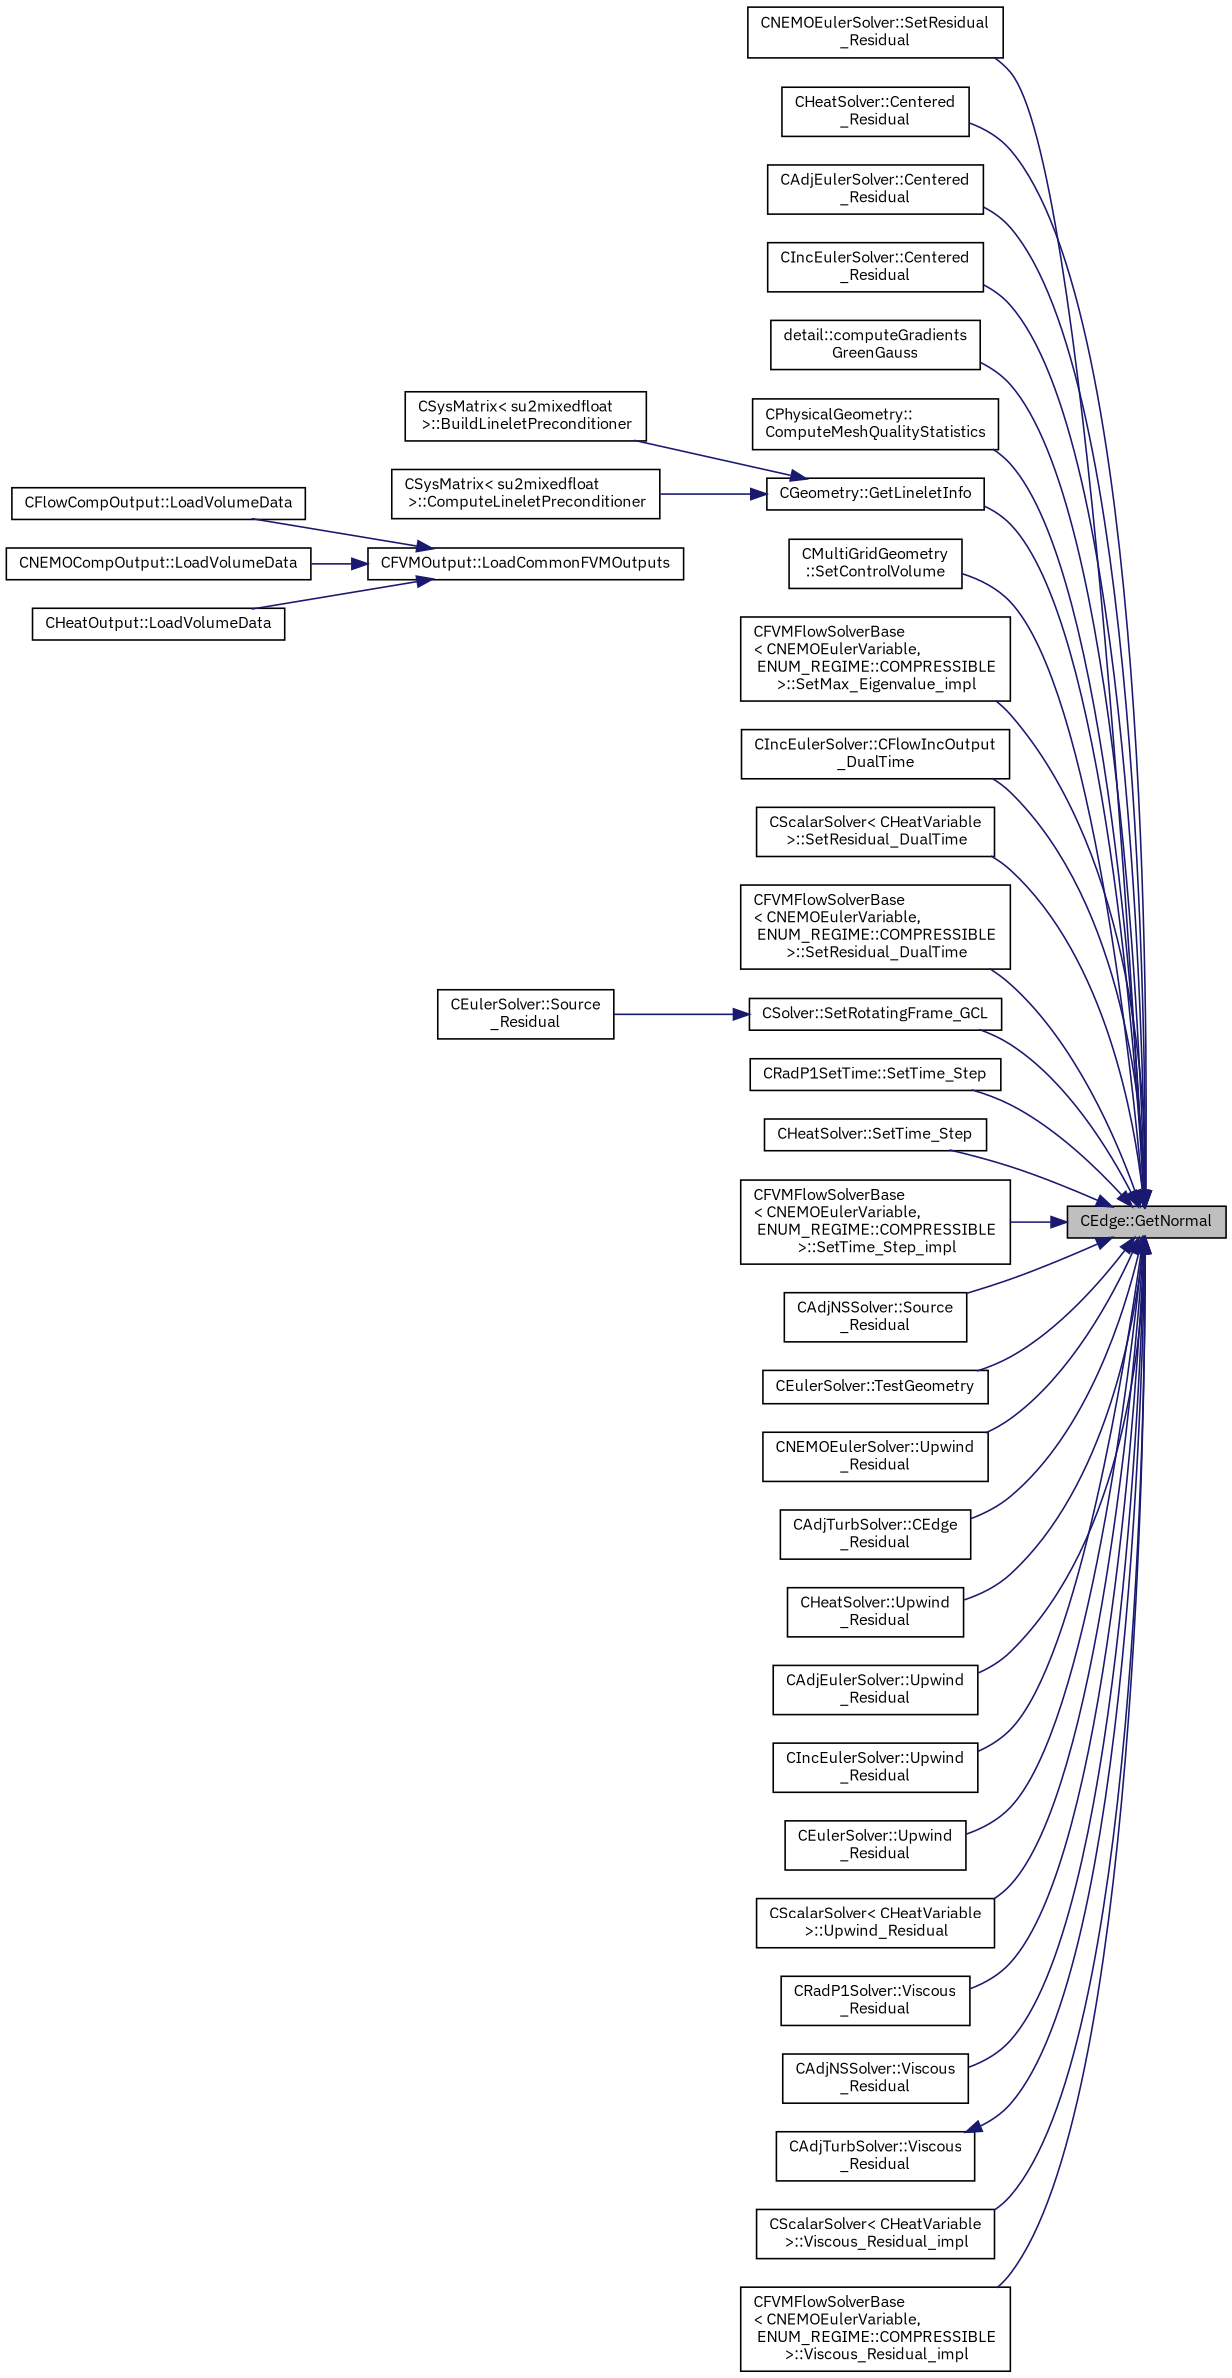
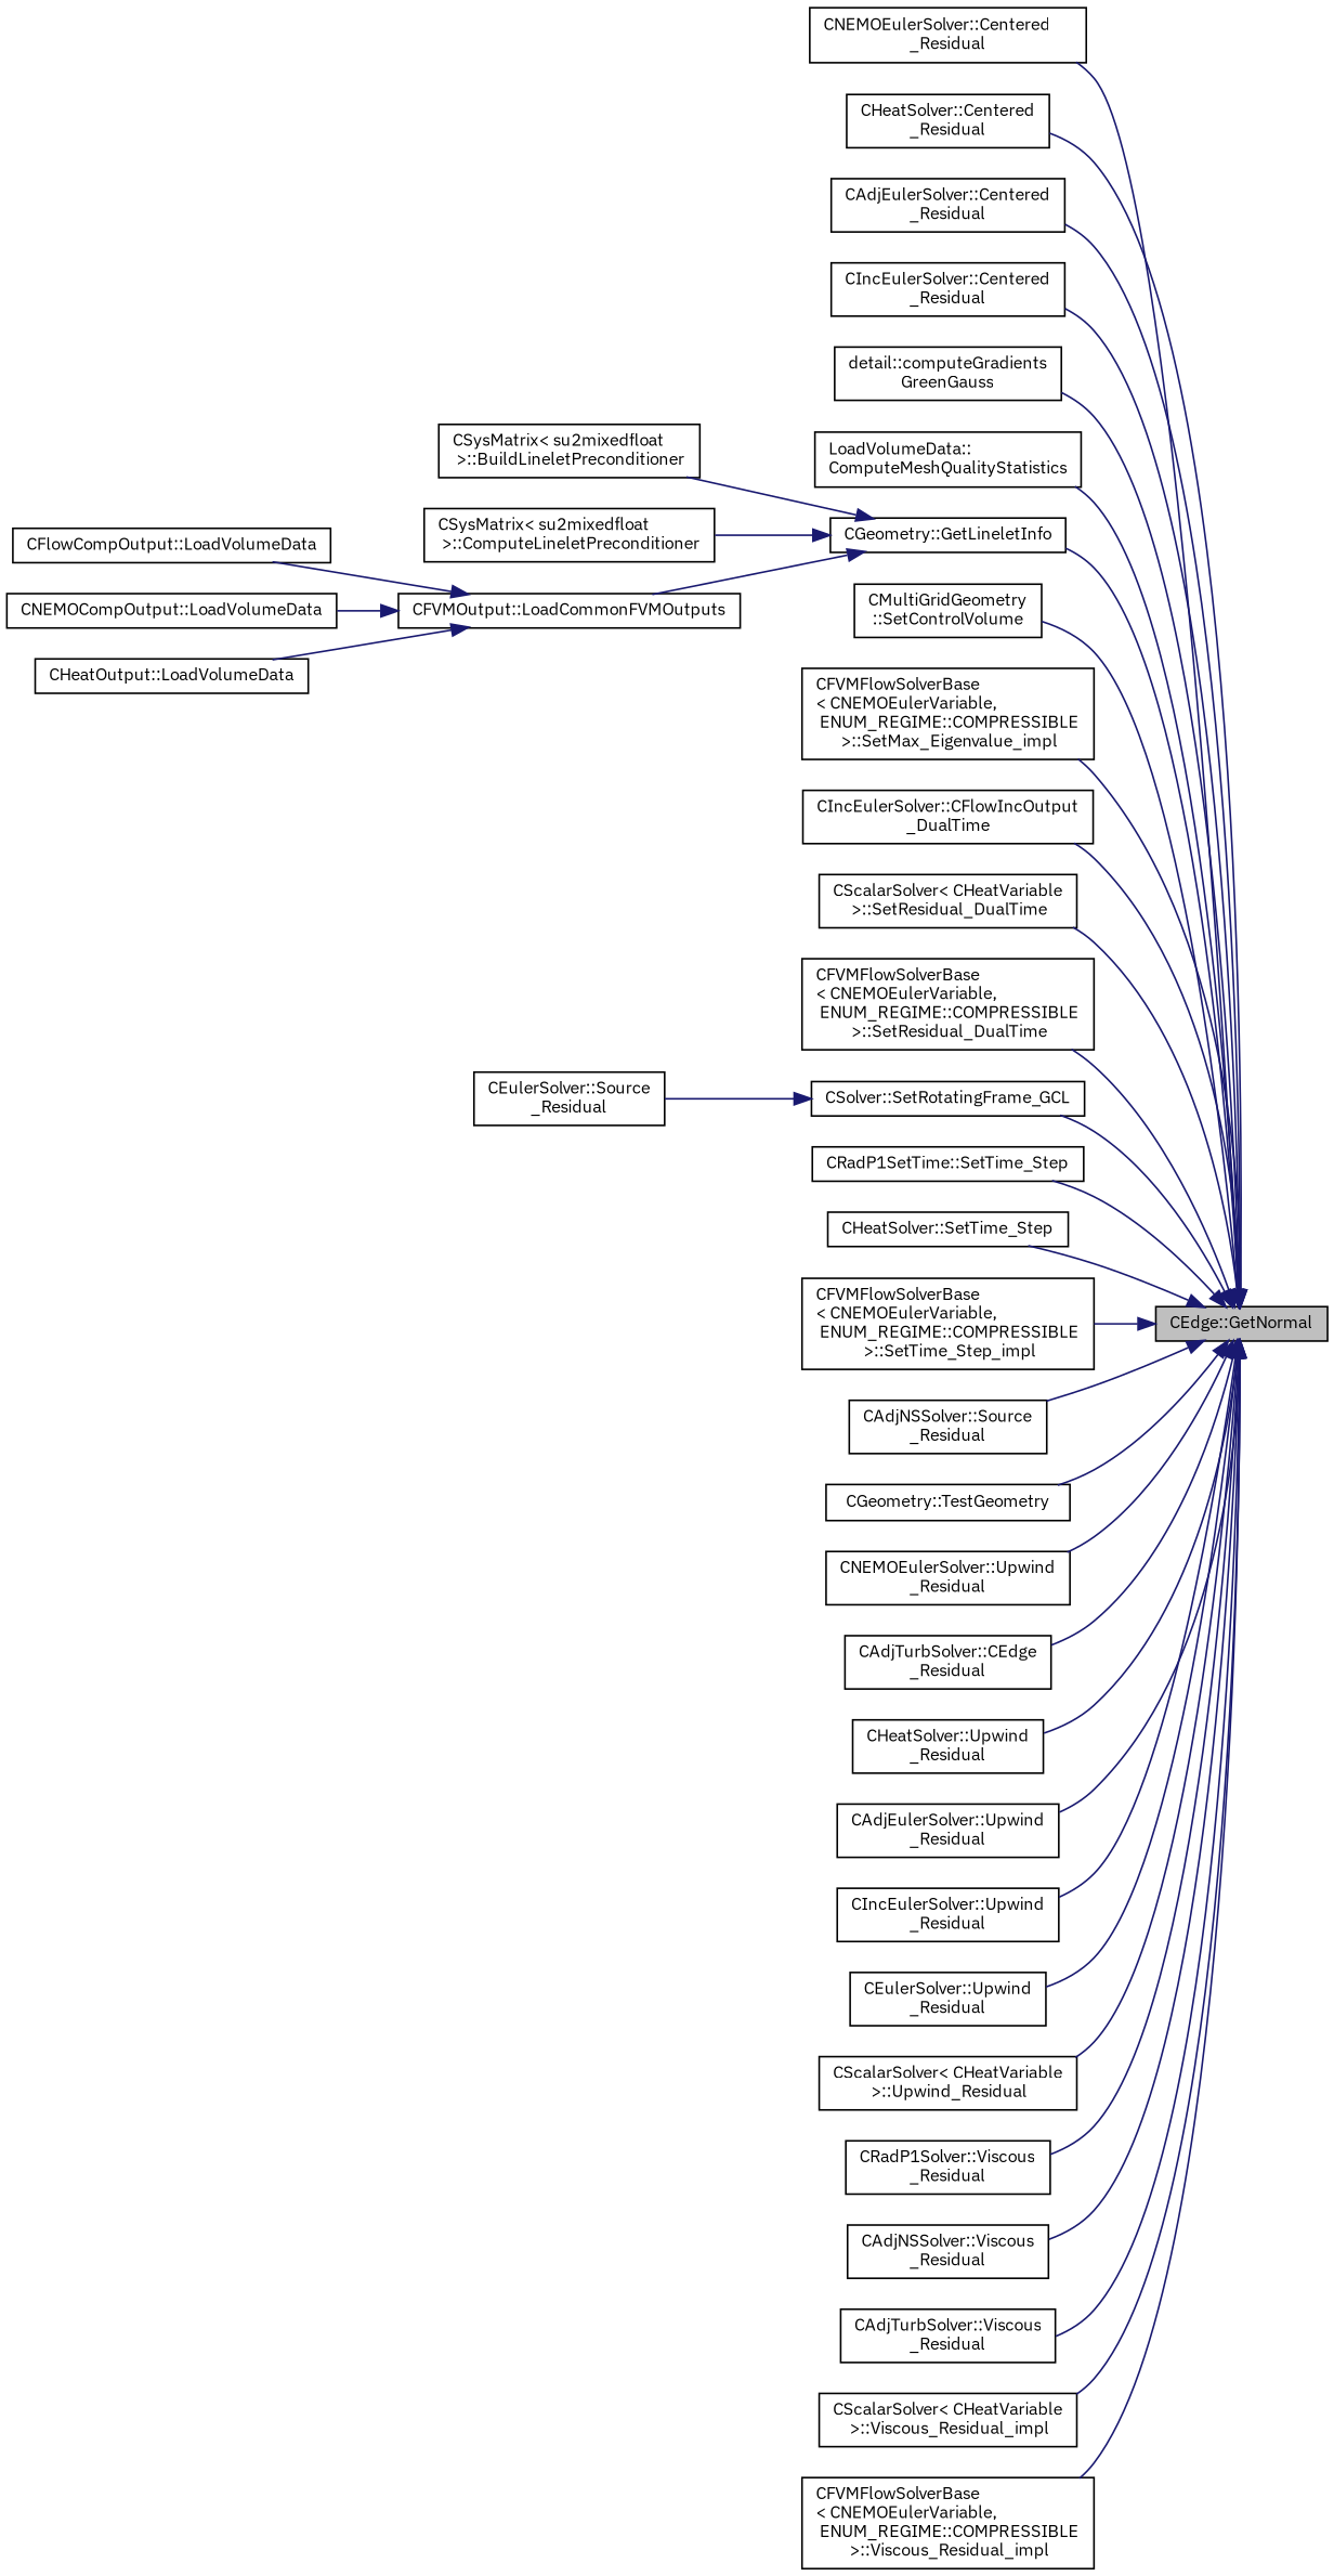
  digraph {
    fontname="IBM Plex Sans"
    rankdir=RL
    node [color=black fillcolor=white fontname="IBM Plex Sans" fontsize=10 shape=record style=filled]
    edge [color=midnightblue dir=back fontname="IBM Plex Sans" fontsize=10 labelfontname=Helvetica labelfontsize=10 style=solid]
    n1 [fillcolor=grey75 fontcolor=black height=0.2 label="CEdge::GetNormal" width=0.4]
-   n2 [height=0.2 label="CNEMOEulerSolver::SetResidual\l_Residual" width=0.4]
+   n2 [height=0.2 label="CNEMOEulerSolver::Centered\l_Residual" width=0.4]
    n3 [height=0.2 label="CHeatSolver::Centered\l_Residual" width=0.4]
    n4 [height=0.2 label="CAdjEulerSolver::Centered\l_Residual" width=0.4]
    n5 [height=0.2 label="CIncEulerSolver::Centered\l_Residual" width=0.4]
    n6 [height=0.2 label="detail::computeGradients\lGreenGauss" width=0.4]
-   n7 [height=0.2 label="CPhysicalGeometry::\lComputeMeshQualityStatistics" width=0.4]
+   n7 [height=0.2 label="LoadVolumeData::\lComputeMeshQualityStatistics" width=0.4]
    n8 [height=0.2 label="CGeometry::GetLineletInfo" width=0.4]
    n9 [height=0.2 label="CMultiGridGeometry\l::SetControlVolume" width=0.4]
    n10 [height=0.2 label="CFVMFlowSolverBase\l\< CNEMOEulerVariable,\l ENUM_REGIME::COMPRESSIBLE\l \>::SetMax_Eigenvalue_impl" width=0.4]
    n11 [height=0.2 label="CIncEulerSolver::CFlowIncOutput\l_DualTime" width=0.4]
    n12 [height=0.2 label="CScalarSolver\< CHeatVariable\l \>::SetResidual_DualTime" width=0.4]
    n13 [height=0.2 label="CFVMFlowSolverBase\l\< CNEMOEulerVariable,\l ENUM_REGIME::COMPRESSIBLE\l \>::SetResidual_DualTime" width=0.4]
    n14 [height=0.2 label="CSolver::SetRotatingFrame_GCL" width=0.4]
    n15 [height=0.2 label="CRadP1SetTime::SetTime_Step" width=0.4]
    n16 [height=0.2 label="CHeatSolver::SetTime_Step" width=0.4]
    n17 [height=0.2 label="CFVMFlowSolverBase\l\< CNEMOEulerVariable,\l ENUM_REGIME::COMPRESSIBLE\l \>::SetTime_Step_impl" width=0.4]
    n18 [height=0.2 label="CAdjNSSolver::Source\l_Residual" width=0.4]
-   n19 [height=0.2 label="CEulerSolver::TestGeometry" width=0.4]
+   n19 [height=0.2 label="CGeometry::TestGeometry" width=0.4]
    n20 [height=0.2 label="CNEMOEulerSolver::Upwind\l_Residual" width=0.4]
    n21 [height=0.2 label="CAdjTurbSolver::CEdge\l_Residual" width=0.4]
    n22 [height=0.2 label="CHeatSolver::Upwind\l_Residual" width=0.4]
    n23 [height=0.2 label="CAdjEulerSolver::Upwind\l_Residual" width=0.4]
    n24 [height=0.2 label="CIncEulerSolver::Upwind\l_Residual" width=0.4]
    n25 [height=0.2 label="CEulerSolver::Upwind\l_Residual" width=0.4]
    n26 [height=0.2 label="CScalarSolver\< CHeatVariable\l \>::Upwind_Residual" width=0.4]
    n27 [height=0.2 label="CRadP1Solver::Viscous\l_Residual" width=0.4]
    n28 [height=0.2 label="CAdjNSSolver::Viscous\l_Residual" width=0.4]
    n29 [height=0.2 label="CAdjTurbSolver::Viscous\l_Residual" width=0.4]
    n30 [height=0.2 label="CScalarSolver\< CHeatVariable\l \>::Viscous_Residual_impl" width=0.4]
    n31 [height=0.2 label="CFVMFlowSolverBase\l\< CNEMOEulerVariable,\l ENUM_REGIME::COMPRESSIBLE\l \>::Viscous_Residual_impl" width=0.4]
    n32 [height=0.2 label="CSysMatrix\< su2mixedfloat\l \>::BuildLineletPreconditioner" width=0.4]
    n33 [height=0.2 label="CSysMatrix\< su2mixedfloat\l \>::ComputeLineletPreconditioner" width=0.4]
    n34 [height=0.2 label="CFVMOutput::LoadCommonFVMOutputs" width=0.4]
    n35 [height=0.2 label="CEulerSolver::Source\l_Residual" width=0.4]
    n36 [height=0.2 label="CFlowCompOutput::LoadVolumeData" width=0.4]
    n37 [height=0.2 label="CNEMOCompOutput::LoadVolumeData" width=0.4]
    n38 [height=0.2 label="CHeatOutput::LoadVolumeData" width=0.4]
    n1 -> n2
    n1 -> n3
    n1 -> n4
    n1 -> n5
    n1 -> n6
    n1 -> n7
    n1 -> n8
    n1 -> n9
    n1 -> n10
    n1 -> n11
    n1 -> n12
    n1 -> n13
    n1 -> n14
    n1 -> n15
    n1 -> n16
    n1 -> n17
    n1 -> n18
    n1 -> n19
    n1 -> n20
    n1 -> n21
    n1 -> n22
    n1 -> n23
    n1 -> n24
    n1 -> n25
    n1 -> n26
    n1 -> n27
    n1 -> n28
-   n29 -> n1
+   n1 -> n29
    n1 -> n30
    n1 -> n31
    n8 -> n32
    n8 -> n33
+   n8 -> n34
    n14 -> n35
    n34 -> n36
    n34 -> n37
    n34 -> n38
  }
